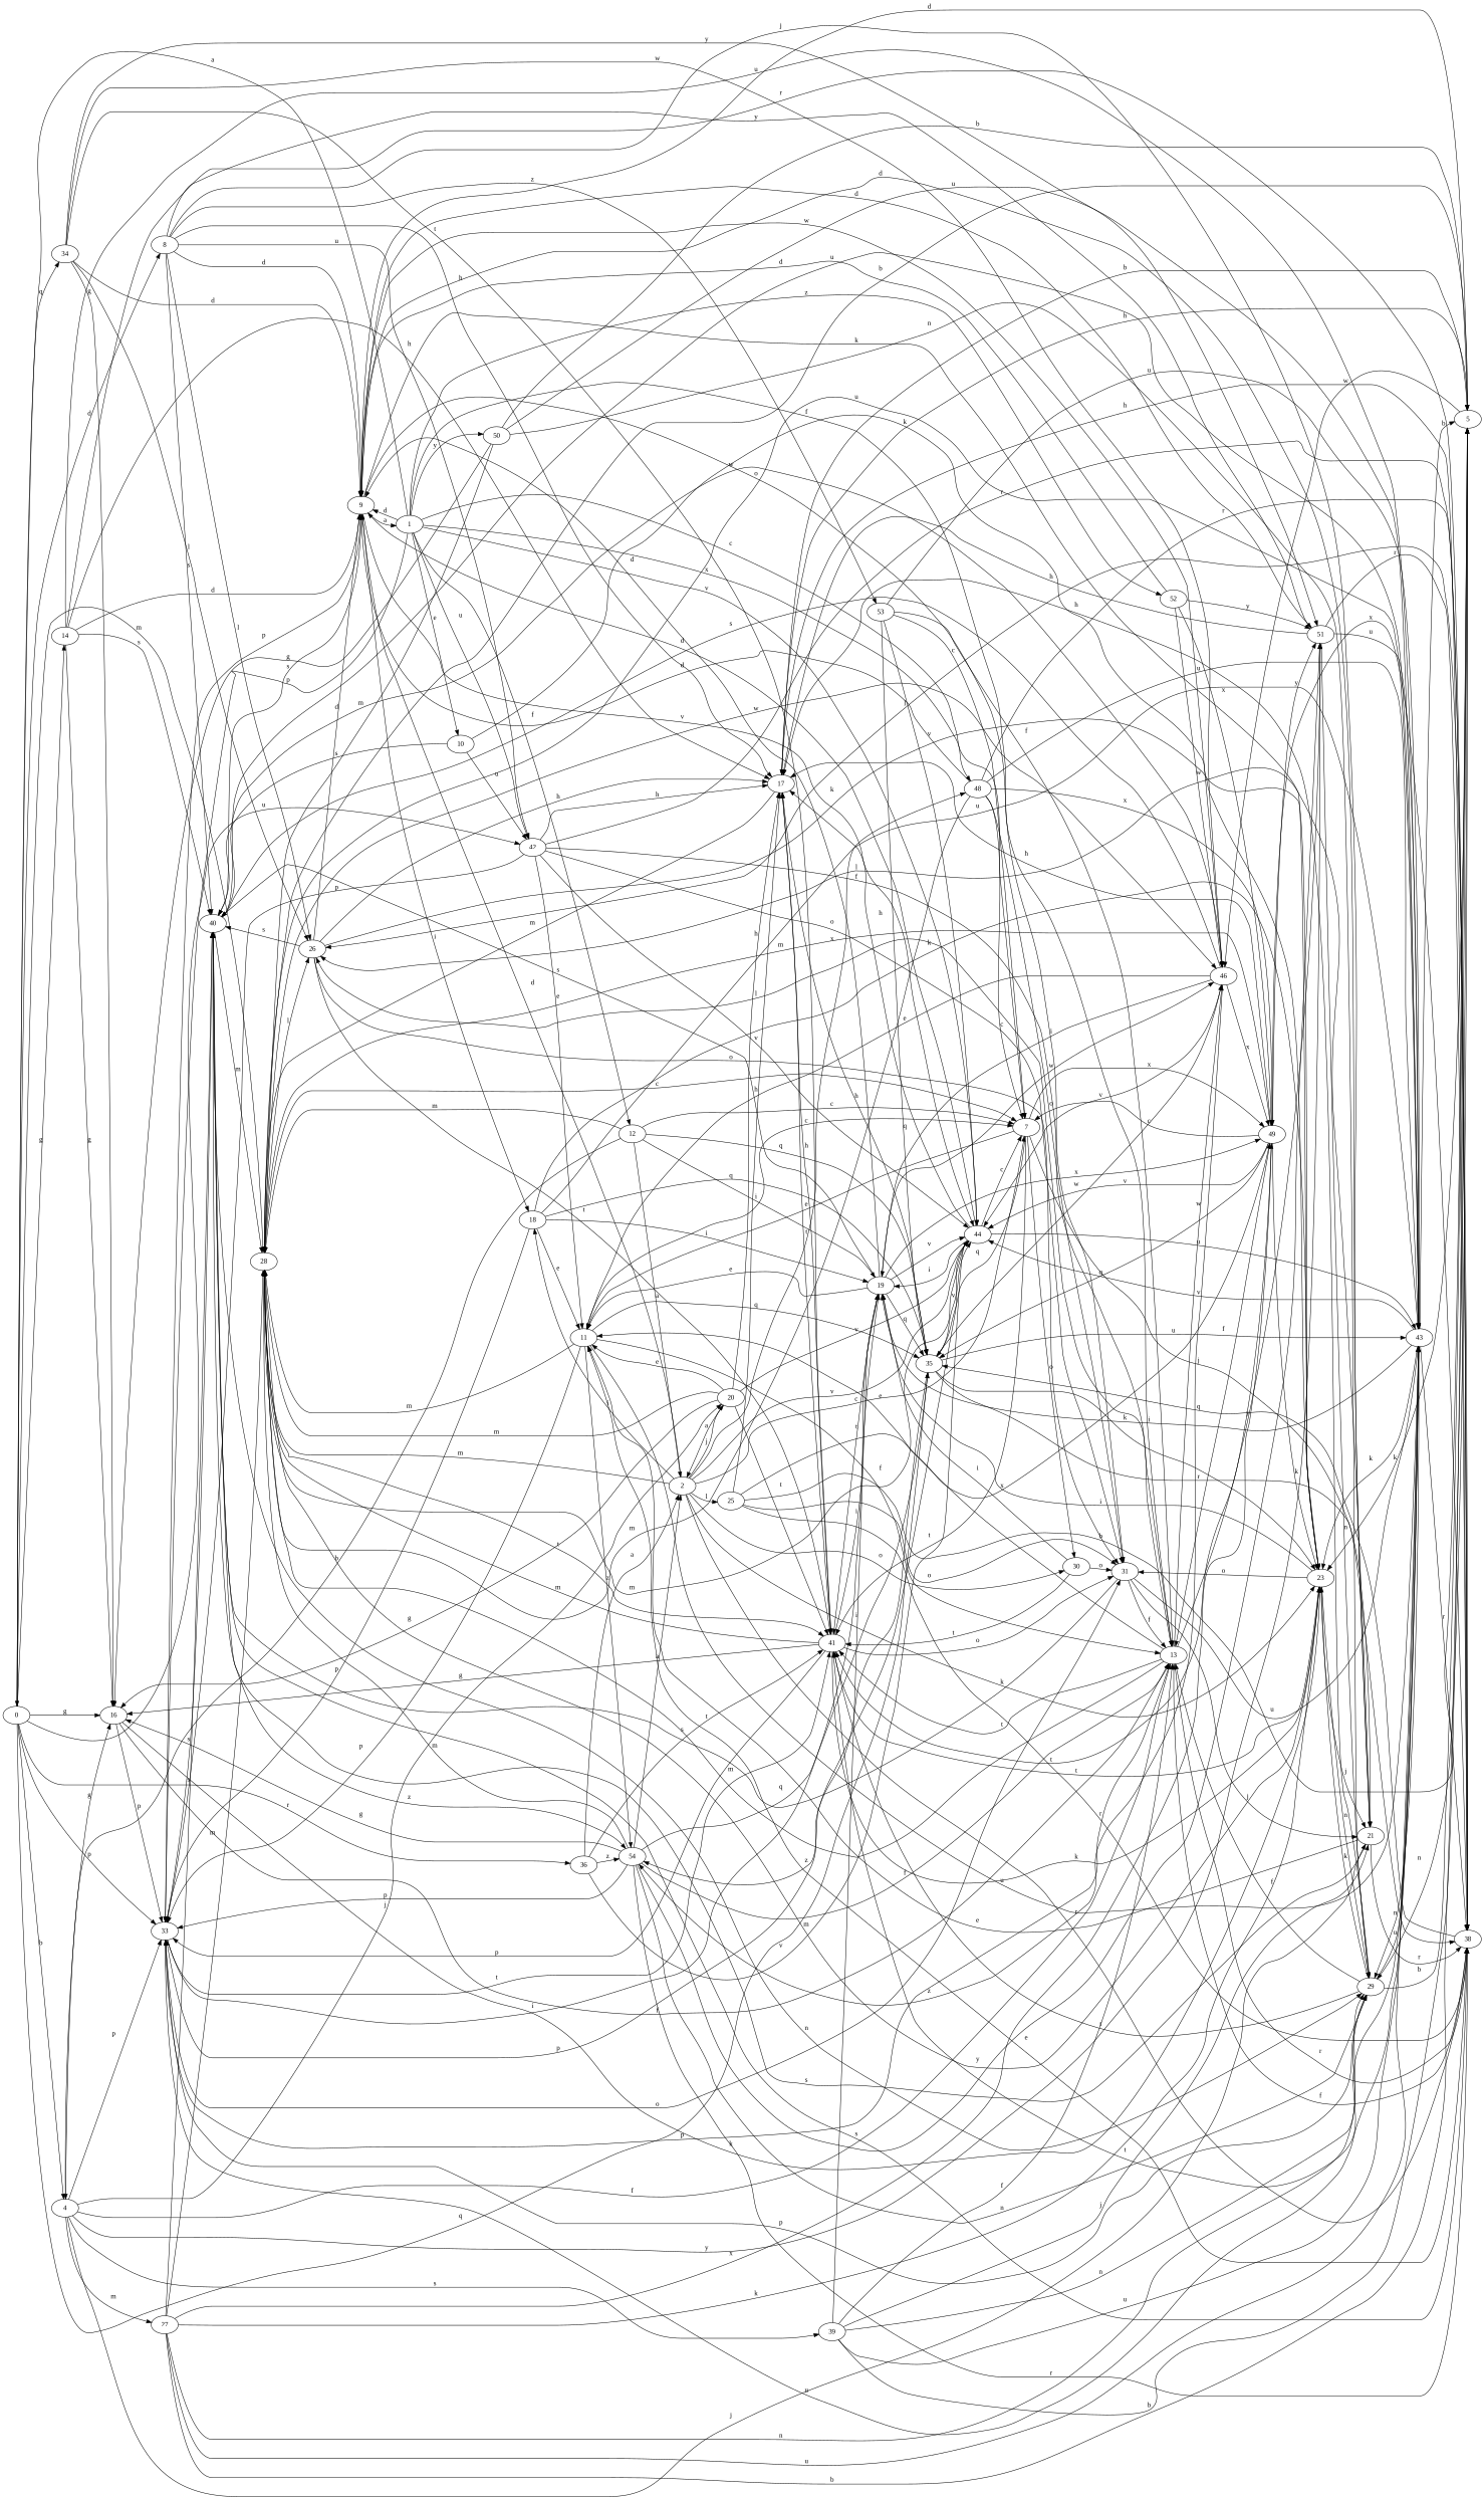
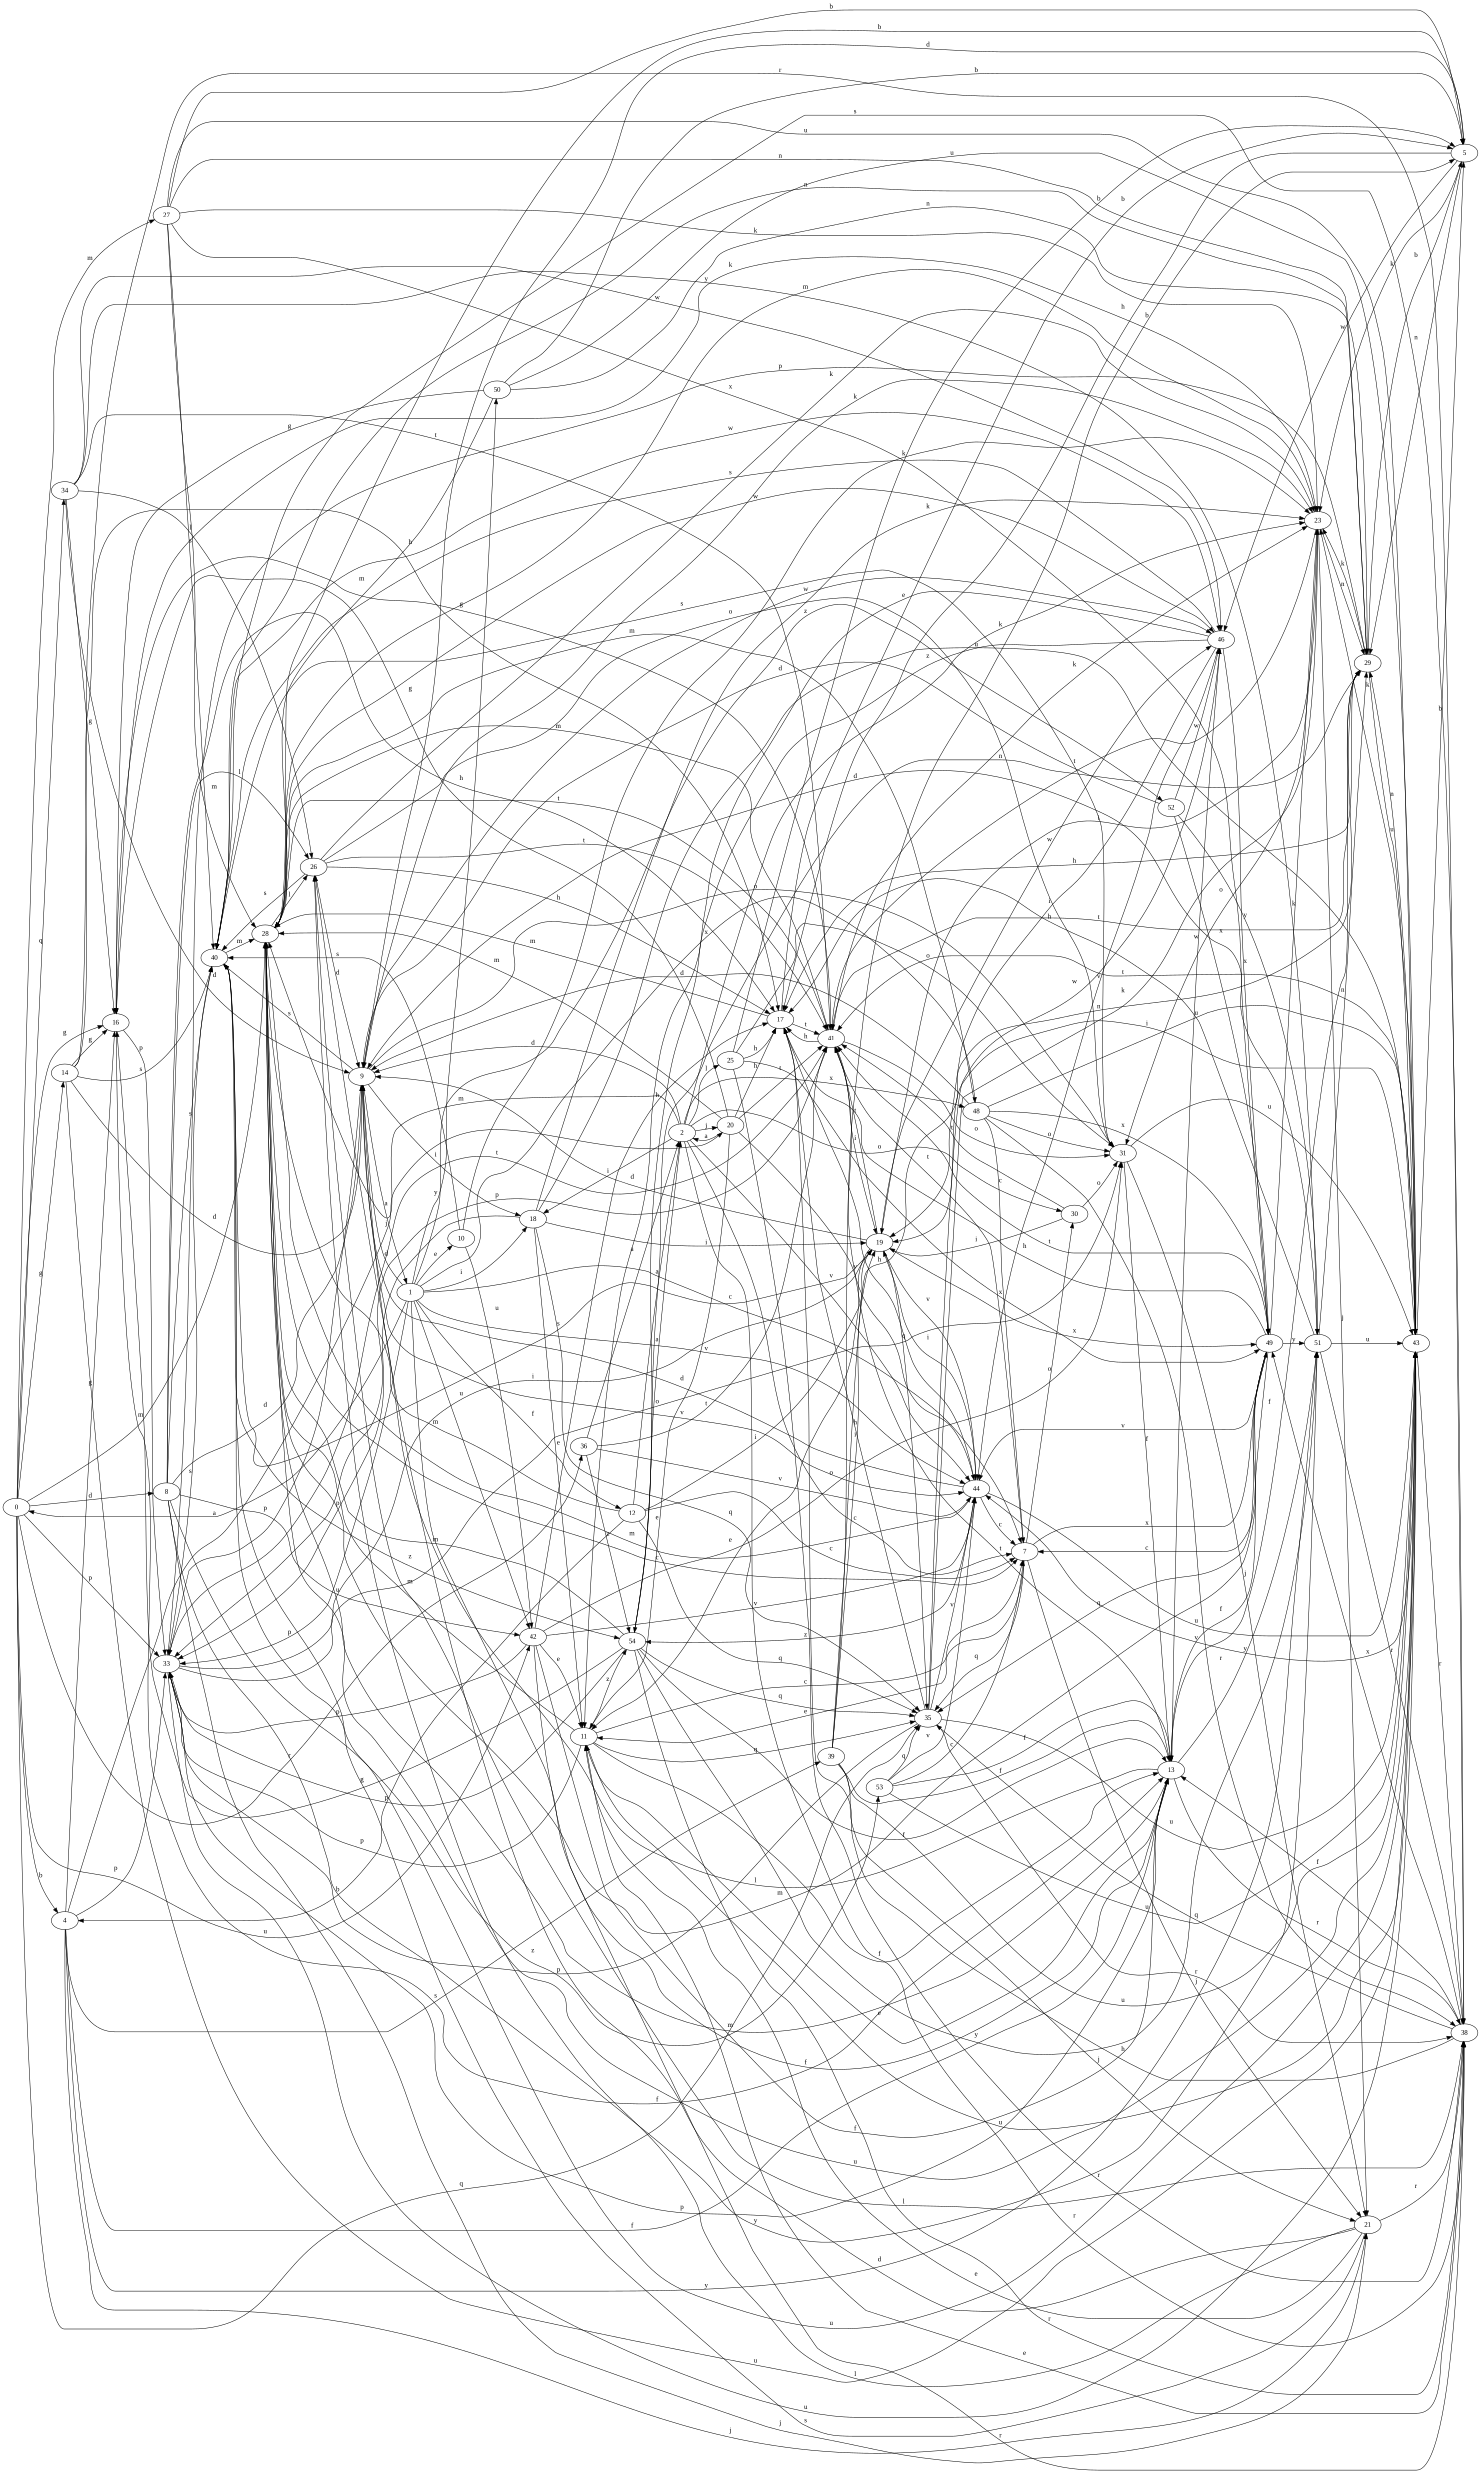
  strict digraph {
    fontname="Liberation Serif"
    rankdir=LR
    node [fontname="Liberation Serif"]
    edge [fontname="Liberation Serif"]
    0
    4
    8
    14
    16
    27
    28
    33
    34
    35
    36
    42
    13
    20
    21
    39
    51
    9
    17
    26
    40
    53
    38
    43
    23
    5
    29
    49
    7
    n30 [label=46]
    41
    31
    19
    44
    2
    54
    11
    1
    10
    12
    18
    48
    50
    52
    30
    25
    0 -> 4 [label=b]
    0 -> 8 [label=d]
    0 -> 14 [label=g]
    0 -> 16 [label=g]
-   4 -> 27 [label=m]
+   0 -> 27 [label=m]
    0 -> 28 [label=m]
    0 -> 33 [label=p]
    0 -> 34 [label=q]
    0 -> 35 [label=q]
    0 -> 36 [label=r]
    0 -> 42 [label=u]
    4 -> 16 [label=g]
    4 -> 33 [label=p]
    4 -> 13 [label=f]
    4 -> 20 [label=j]
    4 -> 21 [label=j]
    4 -> 39 [label=s]
    4 -> 51 [label=y]
    8 -> 42 [label=u]
    8 -> 21 [label=j]
    8 -> 51 [label=y]
    8 -> 9 [label=d]
    8 -> 17 [label=h]
    8 -> 26 [label=l]
    8 -> 40 [label=s]
    8 -> 53 [label=z]
    14 -> 16 [label=g]
    14 -> 9 [label=d]
    14 -> 17 [label=h]
    14 -> 40 [label=s]
    14 -> 38 [label=r]
    14 -> 43 [label=u]
    16 -> 33 [label=p]
    16 -> 13 [label=f]
    16 -> 23 [label=k]
    27 -> 28 [label=m]
    27 -> 40 [label=s]
    27 -> 43 [label=u]
    27 -> 23 [label=k]
    27 -> 5 [label=b]
    27 -> 29 [label=n]
    27 -> 49 [label=x]
    28 -> 26 [label=l]
    28 -> 43 [label=u]
    28 -> 5 [label=b]
    28 -> 7 [label=c]
    28 -> n30 [label=w]
    28 -> 41 [label=t]
    33 -> 40 [label=s]
    33 -> 43 [label=u]
    33 -> 41 [label=t]
    33 -> 31 [label=o]
    33 -> 19 [label=i]
    34 -> 16 [label=g]
    34 -> 51 [label=y]
    34 -> 9 [label=d]
    34 -> 26 [label=l]
    34 -> n30 [label=w]
    34 -> 41 [label=t]
    35 -> 33 [label=p]
    35 -> 17 [label=h]
    35 -> 38 [label=r]
    35 -> 43 [label=u]
    35 -> 23 [label=k]
    35 -> n30 [label=w]
    35 -> 44 [label=v]
    36 -> 41 [label=t]
    36 -> 44 [label=v]
    36 -> 2 [label=a]
    36 -> 54 [label=z]
    42 -> 33 [label=p]
    42 -> 13 [label=f]
    42 -> 17 [label=h]
    42 -> 38 [label=r]
    42 -> 31 [label=o]
    42 -> 44 [label=v]
    42 -> 11 [label=e]
    13 -> 28 [label=m]
    13 -> 33 [label=p]
    13 -> 51 [label=y]
    13 -> 26 [label=l]
    13 -> 38 [label=r]
    13 -> n30 [label=w]
    13 -> 41 [label=t]
    13 -> 11 [label=e]
    20 -> 16 [label=g]
    20 -> 28 [label=m]
    20 -> 17 [label=h]
    20 -> 41 [label=t]
    20 -> 44 [label=v]
    20 -> 2 [label=a]
    20 -> 11 [label=e]
    21 -> 9 [label=d]
    21 -> 26 [label=l]
    21 -> 40 [label=s]
    21 -> 38 [label=r]
    21 -> 11 [label=e]
    39 -> 13 [label=f]
    39 -> 21 [label=j]
    39 -> 43 [label=u]
    39 -> 5 [label=b]
    39 -> 29 [label=n]
    39 -> 19 [label=i]
    51 -> 9 [label=d]
    51 -> 17 [label=h]
    51 -> 38 [label=r]
    51 -> 43 [label=u]
    51 -> 29 [label=n]
    9 -> 33 [label=p]
    9 -> 40 [label=s]
    9 -> 23 [label=k]
    9 -> n30 [label=w]
    9 -> 31 [label=o]
    9 -> 44 [label=v]
    9 -> 1 [label=a]
    9 -> 18 [label=i]
    17 -> 28 [label=m]
    17 -> 5 [label=b]
    17 -> 41 [label=t]
    26 -> 9 [label=d]
    26 -> 17 [label=h]
    26 -> 40 [label=s]
    26 -> 23 [label=k]
    26 -> 41 [label=t]
    26 -> 31 [label=o]
    40 -> 28 [label=m]
    40 -> 43 [label=u]
    40 -> 29 [label=n]
    40 -> n30 [label=w]
    40 -> 54 [label=z]
    53 -> 35 [label=q]
    53 -> 13 [label=f]
    53 -> 43 [label=u]
    53 -> 7 [label=c]
    53 -> 44 [label=v]
    38 -> 35 [label=q]
    38 -> 13 [label=f]
    38 -> 17 [label=h]
    38 -> 26 [label=l]
    38 -> 40 [label=s]
    38 -> 49 [label=x]
    38 -> 11 [label=e]
    43 -> 38 [label=r]
    43 -> 23 [label=k]
    43 -> 5 [label=b]
    43 -> 29 [label=n]
    43 -> 41 [label=t]
    43 -> 19 [label=i]
    43 -> 44 [label=v]
    23 -> 28 [label=m]
    23 -> 21 [label=j]
    23 -> 29 [label=n]
    23 -> 41 [label=t]
    23 -> 31 [label=o]
    23 -> 19 [label=i]
    5 -> 9 [label=d]
    5 -> 17 [label=h]
    5 -> 23 [label=k]
    5 -> 29 [label=n]
    5 -> n30 [label=w]
    29 -> 33 [label=p]
    29 -> 13 [label=f]
    29 -> 17 [label=h]
    29 -> 43 [label=u]
    29 -> 23 [label=k]
    29 -> 5 [label=b]
    29 -> 41 [label=t]
    49 -> 28 [label=m]
    49 -> 35 [label=q]
    49 -> 13 [label=f]
    49 -> 51 [label=y]
    49 -> 17 [label=h]
    49 -> 23 [label=k]
    49 -> 7 [label=c]
    49 -> 41 [label=t]
    49 -> 44 [label=v]
    7 -> 35 [label=q]
    7 -> 21 [label=j]
    7 -> 49 [label=x]
    7 -> 41 [label=t]
    7 -> 11 [label=e]
    7 -> 30 [label=o]
    n30 -> 40 [label=s]
    n30 -> 49 [label=x]
    n30 -> 19 [label=i]
    n30 -> 44 [label=v]
    n30 -> 54 [label=z]
    n30 -> 11 [label=e]
    41 -> 16 [label=g]
    41 -> 28 [label=m]
    41 -> 33 [label=p]
    41 -> 17 [label=h]
    41 -> 23 [label=k]
    41 -> 31 [label=o]
    41 -> 19 [label=i]
    31 -> 13 [label=f]
    31 -> 21 [label=j]
    31 -> 40 [label=s]
    31 -> 43 [label=u]
    19 -> 35 [label=q]
    19 -> 9 [label=d]
    19 -> 40 [label=s]
    19 -> 49 [label=x]
    19 -> n30 [label=w]
    19 -> 41 [label=t]
    19 -> 44 [label=v]
    19 -> 11 [label=e]
    44 -> 28 [label=m]
    44 -> 9 [label=d]
    44 -> 17 [label=h]
    44 -> 43 [label=u]
    44 -> 7 [label=c]
    44 -> 19 [label=i]
    44 -> 54 [label=z]
    2 -> 28 [label=m]
    2 -> 20 [label=j]
    2 -> 9 [label=d]
    2 -> 38 [label=r]
    2 -> 23 [label=k]
    2 -> 7 [label=c]
    2 -> 44 [label=v]
    2 -> 18 [label=i]
    2 -> 48 [label=x]
    2 -> 30 [label=o]
    2 -> 25 [label=l]
    54 -> 16 [label=g]
    54 -> 28 [label=m]
    54 -> 33 [label=p]
    54 -> 35 [label=q]
    54 -> 13 [label=f]
    54 -> 51 [label=y]
    54 -> 38 [label=r]
    54 -> 29 [label=n]
    54 -> 2 [label=a]
    11 -> 28 [label=m]
    11 -> 33 [label=p]
    11 -> 35 [label=q]
    11 -> 13 [label=f]
    11 -> 43 [label=u]
    11 -> 7 [label=c]
    11 -> 54 [label=z]
    1 -> 0 [label=a]
    1 -> 33 [label=p]
    1 -> 42 [label=u]
    1 -> 13 [label=f]
    1 -> 9 [label=d]
    1 -> 7 [label=c]
    1 -> 44 [label=v]
    1 -> 10 [label=e]
    1 -> 12 [label=f]
+   1 -> 18 [label=i]
    1 -> 48 [label=x]
    1 -> 50 [label=y]
    1 -> 52 [label=z]
    10 -> 42 [label=u]
    10 -> 40 [label=s]
    10 -> 23 [label=k]
    12 -> 4 [label=b]
    12 -> 28 [label=m]
    12 -> 35 [label=q]
    12 -> 7 [label=c]
    12 -> 19 [label=i]
    12 -> 2 [label=a]
    18 -> 33 [label=p]
    18 -> 35 [label=q]
    18 -> 43 [label=u]
    18 -> 23 [label=k]
    18 -> 19 [label=i]
    18 -> 11 [label=e]
    48 -> 28 [label=m]
    48 -> 9 [label=d]
    48 -> 38 [label=r]
    48 -> 43 [label=u]
    48 -> 49 [label=x]
    48 -> 7 [label=c]
    48 -> 31 [label=o]
    50 -> 16 [label=g]
    50 -> 28 [label=m]
    50 -> 43 [label=u]
    50 -> 5 [label=b]
    50 -> 29 [label=n]
    52 -> 51 [label=y]
    52 -> 9 [label=d]
    52 -> 49 [label=x]
    52 -> n30 [label=w]
    30 -> 41 [label=t]
    30 -> 31 [label=o]
    30 -> 19 [label=i]
    25 -> 17 [label=h]
    25 -> 38 [label=r]
    25 -> 5 [label=b]
    25 -> 49 [label=x]
    25 -> 31 [label=o]
  }
